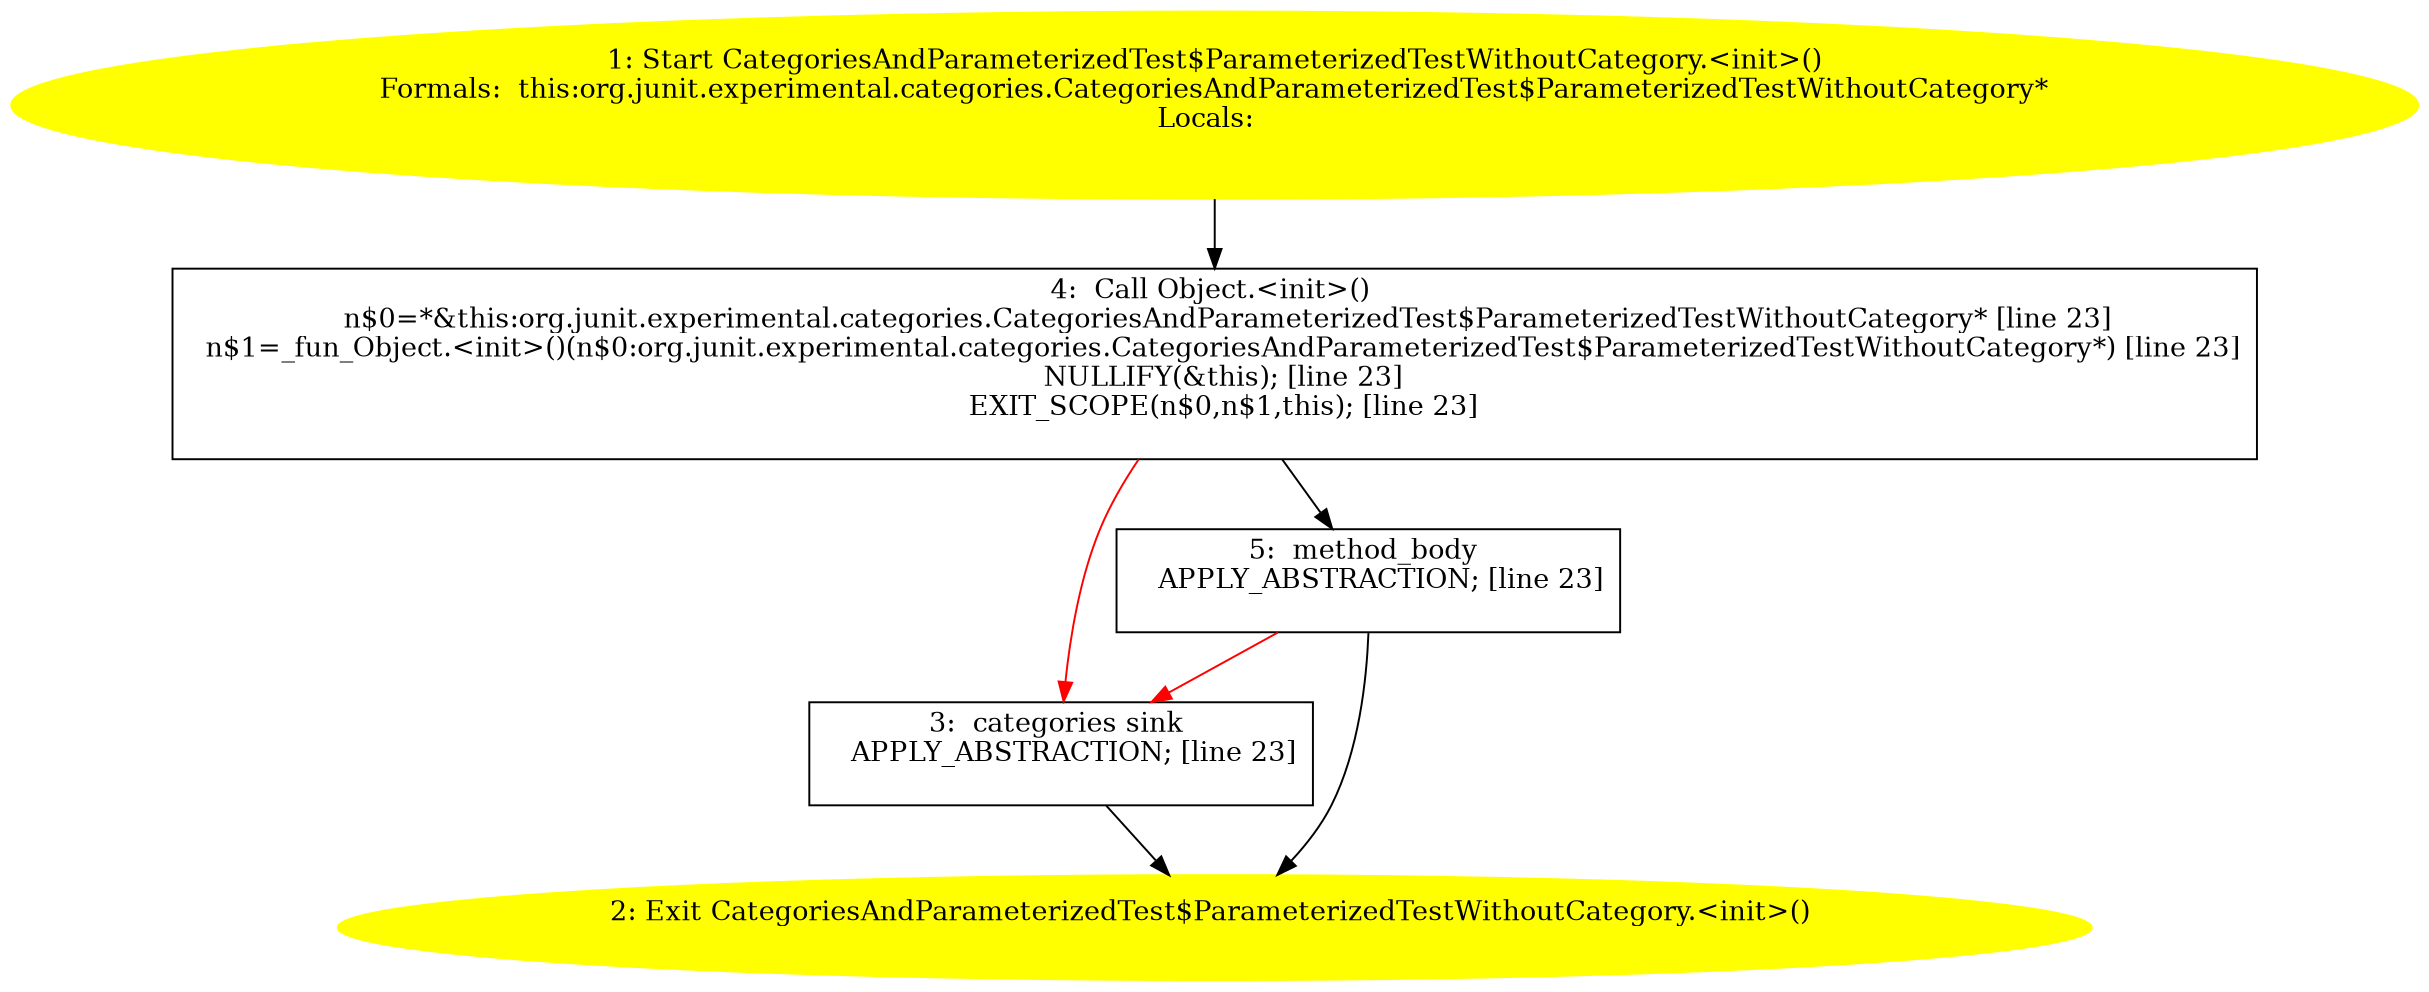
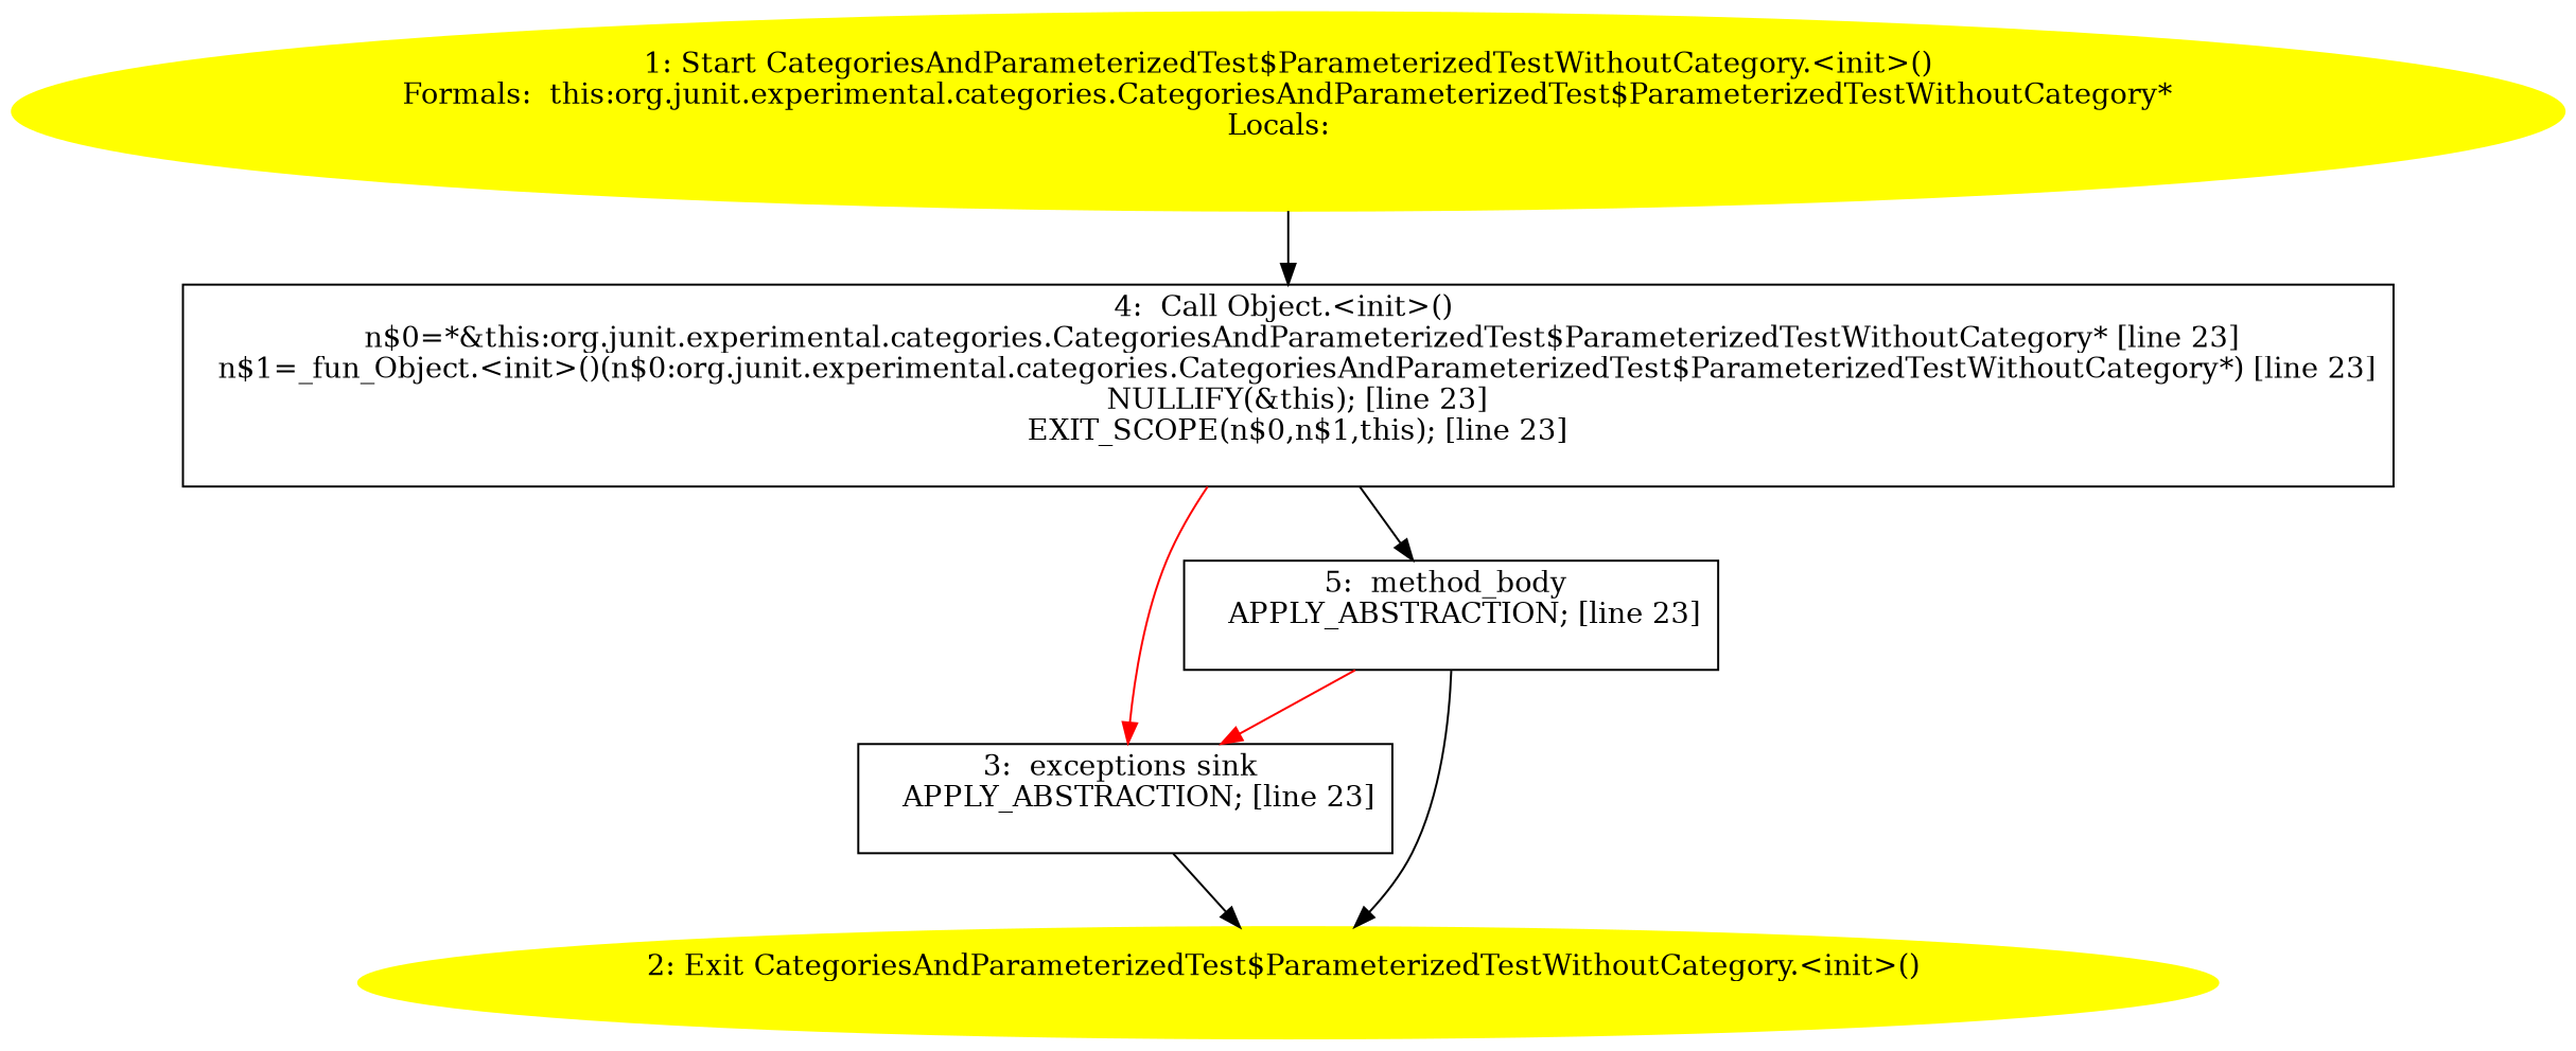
  digraph {
    node [shape=box]
    n1 [color=yellow label="1: Start CategoriesAndParameterizedTest$ParameterizedTestWithoutCategory.<init>()\nFormals:  this:org.junit.experimental.categories.CategoriesAndParameterizedTest$ParameterizedTestWithoutCategory*\nLocals:  \n  " style=filled shape=""]
    n2 [label="4:  Call Object.<init>() \n   n$0=*&this:org.junit.experimental.categories.CategoriesAndParameterizedTest$ParameterizedTestWithoutCategory* [line 23]\n  n$1=_fun_Object.<init>()(n$0:org.junit.experimental.categories.CategoriesAndParameterizedTest$ParameterizedTestWithoutCategory*) [line 23]\n  NULLIFY(&this); [line 23]\n  EXIT_SCOPE(n$0,n$1,this); [line 23]\n "]
-   n3 [label="3:  categories sink \n   APPLY_ABSTRACTION; [line 23]\n "]
+   n3 [label="3:  exceptions sink \n   APPLY_ABSTRACTION; [line 23]\n "]
    n4 [label="5:  method_body \n   APPLY_ABSTRACTION; [line 23]\n "]
    n5 [color=yellow label="2: Exit CategoriesAndParameterizedTest$ParameterizedTestWithoutCategory.<init>() \n  " style=filled shape=""]
    n1 -> n2
    n2 -> n3 [color=red]
    n2 -> n4
    n3 -> n5
    n4 -> n3 [color=red]
    n4 -> n5
  }
